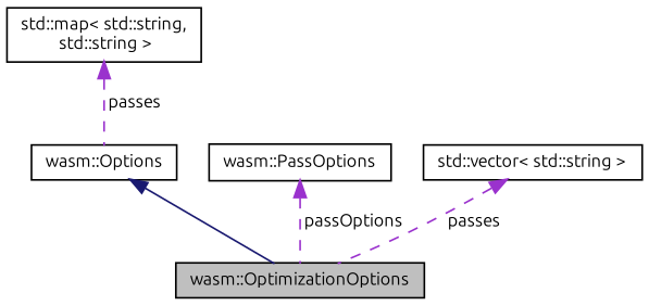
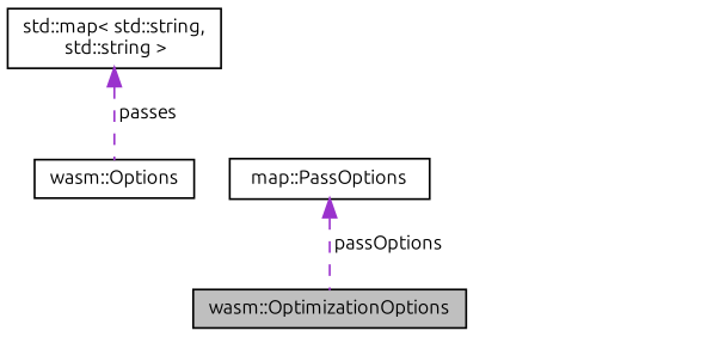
  digraph {
    fontname=Ubuntu
    node [color=black fillcolor=white fontname=Ubuntu fontsize=10 shape=record style=filled]
    edge [color=darkorchid3 dir=back fontname=Ubuntu fontsize=10 labelfontname=Helvetica labelfontsize=10 style=dashed]
    n1 [fillcolor=grey75 fontcolor=black height=0.2 label="wasm::OptimizationOptions" width=0.4]
    n2 [height=0.2 label="wasm::Options" width=0.4]
    n3 [height=0.2 label="std::map\< std::string,\l std::string \>" width=0.4]
-   n4 [height=0.2 label="wasm::PassOptions" width=0.4]
-   n5 [height=0.2 label="std::vector\< std::string \>" width=0.4]
-   n2 -> n1 [color=midnightblue style=solid]
+   n4 [height=0.2 label="map::PassOptions" width=0.4]
    n3 -> n2 [label=" passes"]
    n4 -> n1 [label=" passOptions"]
-   n5 -> n1 [label=" passes"]
  }
